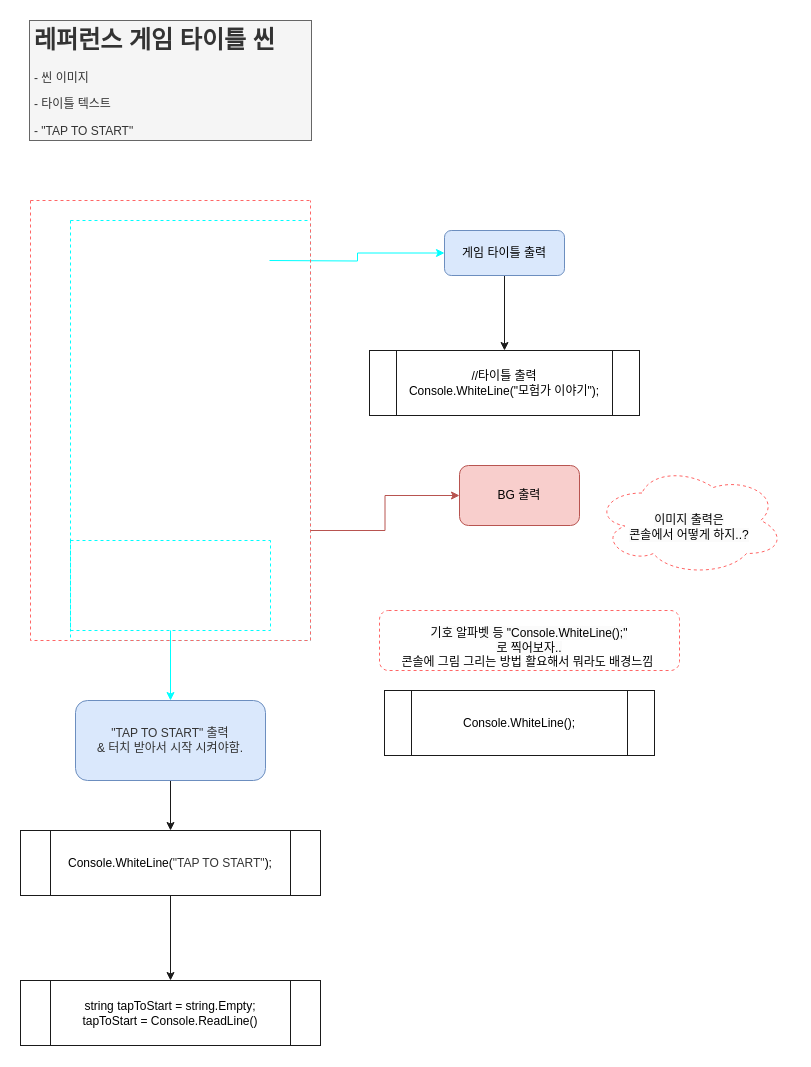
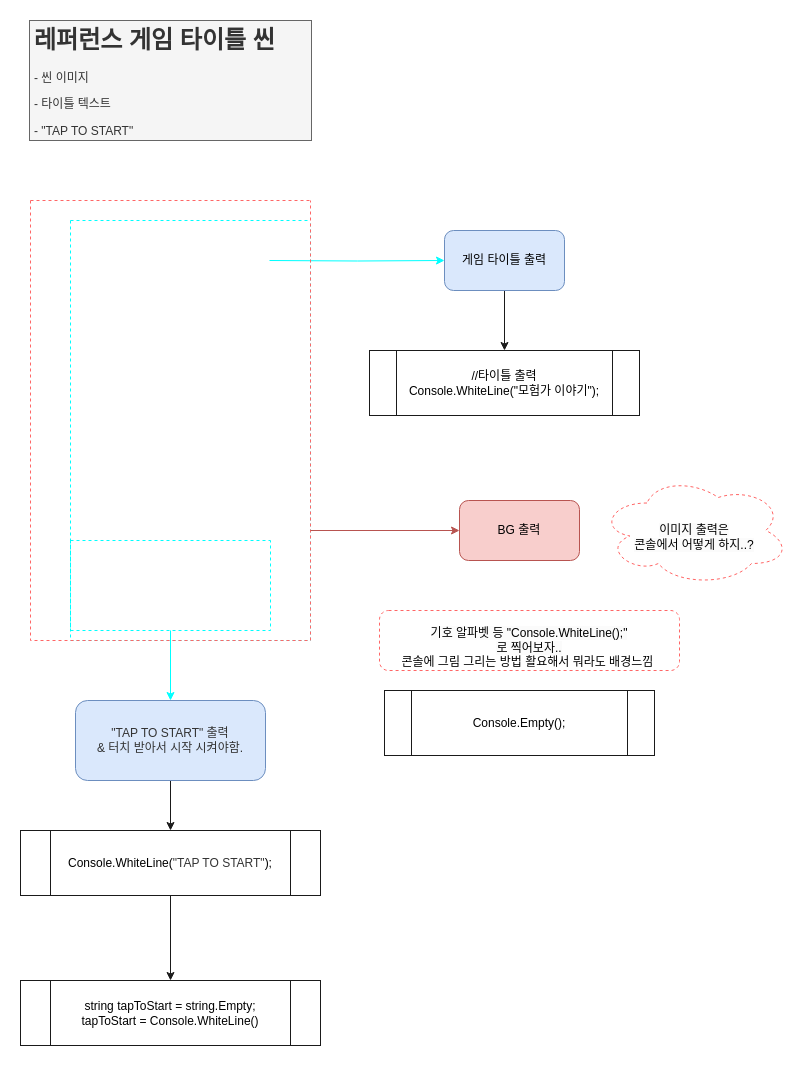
  <mxCell id="0" />
  <mxCell id="1" parent="0" />
  <mxCell id="2" value="" style="shape=image;verticalLabelPosition=bottom;labelBackgroundColor=default;verticalAlign=top;aspect=fixed;imageAspect=0;image=http://www.kukinews.com/data/kuk/image/2021/06/10/kuk202106100361.jpg;" vertex="1" parent="1"><mxGeometry x="49.36" y="150" width="241.27" height="510" as="geometry" /></mxCell>
  <mxCell id="3" style="edgeStyle=orthogonalEdgeStyle;rounded=0;orthogonalLoop=1;jettySize=auto;html=1;entryX=0;entryY=0.5;entryDx=0;entryDy=0;strokeColor=#00FFFF;" edge="1" parent="1" target="6"><mxGeometry relative="1" as="geometry"><mxPoint x="269" y="260" as="sourcePoint" /></mxGeometry></mxCell>
  <mxCell id="4" value="&lt;h1&gt;레퍼런스 게임 타이틀 씬&lt;/h1&gt;&lt;p&gt;- 씬 이미지&lt;/p&gt;&lt;p&gt;- 타이틀 텍스트&lt;/p&gt;&lt;p&gt;- &quot;TAP TO START&quot;&lt;/p&gt;" style="text;html=1;strokeColor=#666666;fillColor=#f5f5f5;spacing=5;spacingTop=-20;whiteSpace=wrap;overflow=hidden;rounded=0;fontColor=#333333;" vertex="1" parent="1"><mxGeometry x="29" y="20" width="282" height="120" as="geometry" /></mxCell>
  <mxCell id="5" style="edgeStyle=orthogonalEdgeStyle;rounded=0;orthogonalLoop=1;jettySize=auto;html=1;exitX=0.5;exitY=1;exitDx=0;exitDy=0;entryX=0.5;entryY=0;entryDx=0;entryDy=0;strokeColor=#1A1A1A;" edge="1" parent="1" source="6" target="14"><mxGeometry relative="1" as="geometry" /></mxCell>
- <mxCell id="6" value="게임 타이틀 출력" style="rounded=1;whiteSpace=wrap;html=1;fillColor=#dae8fc;strokeColor=#6c8ebf;" vertex="1" parent="1"><mxGeometry x="444" y="230" width="120" height="45" as="geometry" /></mxCell>
+ <mxCell id="6" value="게임 타이틀 출력" style="rounded=1;whiteSpace=wrap;html=1;fillColor=#dae8fc;strokeColor=#6c8ebf;" vertex="1" parent="1"><mxGeometry x="444" y="230" width="120" height="60" as="geometry" /></mxCell>
  <mxCell id="7" value="" style="swimlane;startSize=0;strokeColor=#00FFFF;dashed=1;" vertex="1" parent="1"><mxGeometry x="70" y="220" width="240" height="420" as="geometry" /></mxCell>
  <mxCell id="8" value="" style="swimlane;startSize=0;strokeColor=#FF6666;dashed=1;" vertex="1" parent="7"><mxGeometry x="-40" y="-20" width="280" height="440" as="geometry" /></mxCell>
  <mxCell id="9" style="edgeStyle=orthogonalEdgeStyle;rounded=0;orthogonalLoop=1;jettySize=auto;html=1;entryX=0.5;entryY=0;entryDx=0;entryDy=0;strokeColor=#00FFFF;exitX=0.5;exitY=1;exitDx=0;exitDy=0;" edge="1" parent="1" target="12" source="13"><mxGeometry relative="1" as="geometry"><mxPoint x="269" y="585" as="sourcePoint" /></mxGeometry></mxCell>
  <mxCell id="10" style="edgeStyle=orthogonalEdgeStyle;rounded=0;orthogonalLoop=1;jettySize=auto;html=1;strokeColor=#1A1A1A;exitX=0.5;exitY=1;exitDx=0;exitDy=0;" edge="1" parent="1" source="16" target="15"><mxGeometry relative="1" as="geometry" /></mxCell>
  <mxCell id="11" style="edgeStyle=orthogonalEdgeStyle;rounded=0;orthogonalLoop=1;jettySize=auto;html=1;strokeColor=#1A1A1A;entryX=0.5;entryY=0;entryDx=0;entryDy=0;exitX=0.5;exitY=1;exitDx=0;exitDy=0;" edge="1" parent="1" source="12" target="16"><mxGeometry relative="1" as="geometry"><mxPoint x="459" y="500" as="targetPoint" /><mxPoint x="434" y="620" as="sourcePoint" /></mxGeometry></mxCell>
  <mxCell id="12" value="&lt;span style=&quot;color: rgb(51, 51, 51); text-align: left;&quot;&gt;&quot;TAP TO START&quot; 출력&lt;br&gt;&amp;amp; 터치 받아서 시작 시켜야함.&lt;br&gt;&lt;/span&gt;" style="rounded=1;whiteSpace=wrap;html=1;fillColor=#dae8fc;strokeColor=#6c8ebf;" vertex="1" parent="1"><mxGeometry x="75" y="700" width="190" height="80" as="geometry" /></mxCell>
  <mxCell id="13" value="" style="swimlane;startSize=0;strokeColor=#00FFFF;dashed=1;" vertex="1" parent="1"><mxGeometry x="70" y="540" width="200" height="90" as="geometry" /></mxCell>
  <mxCell id="14" value="//타이틀 출력&lt;br&gt;Console.WhiteLine(&quot;모험가 이야기&quot;);&lt;br&gt;" style="shape=process;whiteSpace=wrap;html=1;backgroundOutline=1;strokeColor=#1A1A1A;" vertex="1" parent="1"><mxGeometry x="369" y="350" width="270" height="65" as="geometry" /></mxCell>
- <mxCell id="15" value="string tapToStart = string.Empty;&lt;br&gt;tapToStart =&amp;nbsp;Console.ReadLine()" style="shape=process;whiteSpace=wrap;html=1;backgroundOutline=1;strokeColor=#1A1A1A;" vertex="1" parent="1"><mxGeometry x="20" y="980" width="300" height="65" as="geometry" /></mxCell>
+ <mxCell id="15" value="string tapToStart = string.Empty;&lt;br&gt;tapToStart =&amp;nbsp;Console.WhiteLine()" style="shape=process;whiteSpace=wrap;html=1;backgroundOutline=1;strokeColor=#1A1A1A;" vertex="1" parent="1"><mxGeometry x="20" y="980" width="300" height="65" as="geometry" /></mxCell>
  <mxCell id="16" value="Console.WhiteLine(&lt;span style=&quot;color: rgb(51, 51, 51); text-align: left;&quot;&gt;&quot;TAP TO START&quot;&lt;/span&gt;);" style="shape=process;whiteSpace=wrap;html=1;backgroundOutline=1;strokeColor=#1A1A1A;" vertex="1" parent="1"><mxGeometry x="20" y="830" width="300" height="65" as="geometry" /></mxCell>
  <mxCell id="17" style="edgeStyle=orthogonalEdgeStyle;rounded=0;orthogonalLoop=1;jettySize=auto;html=1;strokeColor=#b85450;entryX=0;entryY=0.5;entryDx=0;entryDy=0;fillColor=#f8cecc;exitX=1;exitY=0.75;exitDx=0;exitDy=0;" edge="1" parent="1" source="8" target="18"><mxGeometry relative="1" as="geometry"><mxPoint x="559" y="500" as="targetPoint" /></mxGeometry></mxCell>
- <mxCell id="18" value="BG 출력" style="rounded=1;whiteSpace=wrap;html=1;fillColor=#f8cecc;strokeColor=#b85450;" vertex="1" parent="1"><mxGeometry x="459" y="465" width="120" height="60" as="geometry" /></mxCell>
- <mxCell id="19" value="Console.WhiteLine();" style="shape=process;whiteSpace=wrap;html=1;backgroundOutline=1;strokeColor=#1A1A1A;" vertex="1" parent="1"><mxGeometry x="384" y="690" width="270" height="65" as="geometry" /></mxCell>
- <mxCell id="20" value="&lt;br&gt;&lt;span style=&quot;color: rgb(0, 0, 0); font-family: Helvetica; font-size: 12px; font-style: normal; font-variant-ligatures: normal; font-variant-caps: normal; font-weight: 400; letter-spacing: normal; orphans: 2; text-align: center; text-indent: 0px; text-transform: none; widows: 2; word-spacing: 0px; -webkit-text-stroke-width: 0px; background-color: rgb(251, 251, 251); text-decoration-thickness: initial; text-decoration-style: initial; text-decoration-color: initial; float: none; display: inline !important;&quot;&gt;이미지 출력은 &lt;br&gt;콘솔에서 어떻게 하지..?&lt;/span&gt;" style="ellipse;shape=cloud;whiteSpace=wrap;html=1;dashed=1;strokeColor=#FF6666;" vertex="1" parent="1"><mxGeometry x="594" y="465" width="190" height="110" as="geometry" /></mxCell>
+ <mxCell id="18" value="BG 출력" style="rounded=1;whiteSpace=wrap;html=1;fillColor=#f8cecc;strokeColor=#b85450;" vertex="1" parent="1"><mxGeometry x="459" y="500" width="120" height="60" as="geometry" /></mxCell>
+ <mxCell id="19" value="Console.Empty();" style="shape=process;whiteSpace=wrap;html=1;backgroundOutline=1;strokeColor=#1A1A1A;" vertex="1" parent="1"><mxGeometry x="384" y="690" width="270" height="65" as="geometry" /></mxCell>
+ <mxCell id="20" value="&lt;br&gt;&lt;span style=&quot;color: rgb(0, 0, 0); font-family: Helvetica; font-size: 12px; font-style: normal; font-variant-ligatures: normal; font-variant-caps: normal; font-weight: 400; letter-spacing: normal; orphans: 2; text-align: center; text-indent: 0px; text-transform: none; widows: 2; word-spacing: 0px; -webkit-text-stroke-width: 0px; background-color: rgb(251, 251, 251); text-decoration-thickness: initial; text-decoration-style: initial; text-decoration-color: initial; float: none; display: inline !important;&quot;&gt;이미지 출력은 &lt;br&gt;콘솔에서 어떻게 하지..?&lt;/span&gt;" style="ellipse;shape=cloud;whiteSpace=wrap;html=1;dashed=1;strokeColor=#FF6666;" vertex="1" parent="1"><mxGeometry x="599" y="475" width="190" height="110" as="geometry" /></mxCell>
  <mxCell id="21" value="&lt;br&gt;&lt;span style=&quot;color: rgb(0, 0, 0); font-family: Helvetica; font-size: 12px; font-style: normal; font-variant-ligatures: normal; font-variant-caps: normal; font-weight: 400; letter-spacing: normal; orphans: 2; text-align: center; text-indent: 0px; text-transform: none; widows: 2; word-spacing: 0px; -webkit-text-stroke-width: 0px; background-color: rgb(251, 251, 251); text-decoration-thickness: initial; text-decoration-style: initial; text-decoration-color: initial; float: none; display: inline !important;&quot;&gt;기호 알파벳 등 &quot;Console.WhiteLine();&quot;&lt;br&gt;로 찍어보자..&lt;/span&gt;&lt;br&gt;콘솔에 그림 그리는 방법 활요해서 뭐라도 배경느낌&amp;nbsp;" style="rounded=1;whiteSpace=wrap;html=1;dashed=1;strokeColor=#FF6666;" vertex="1" parent="1"><mxGeometry x="379" y="610" width="300" height="60" as="geometry" /></mxCell>
